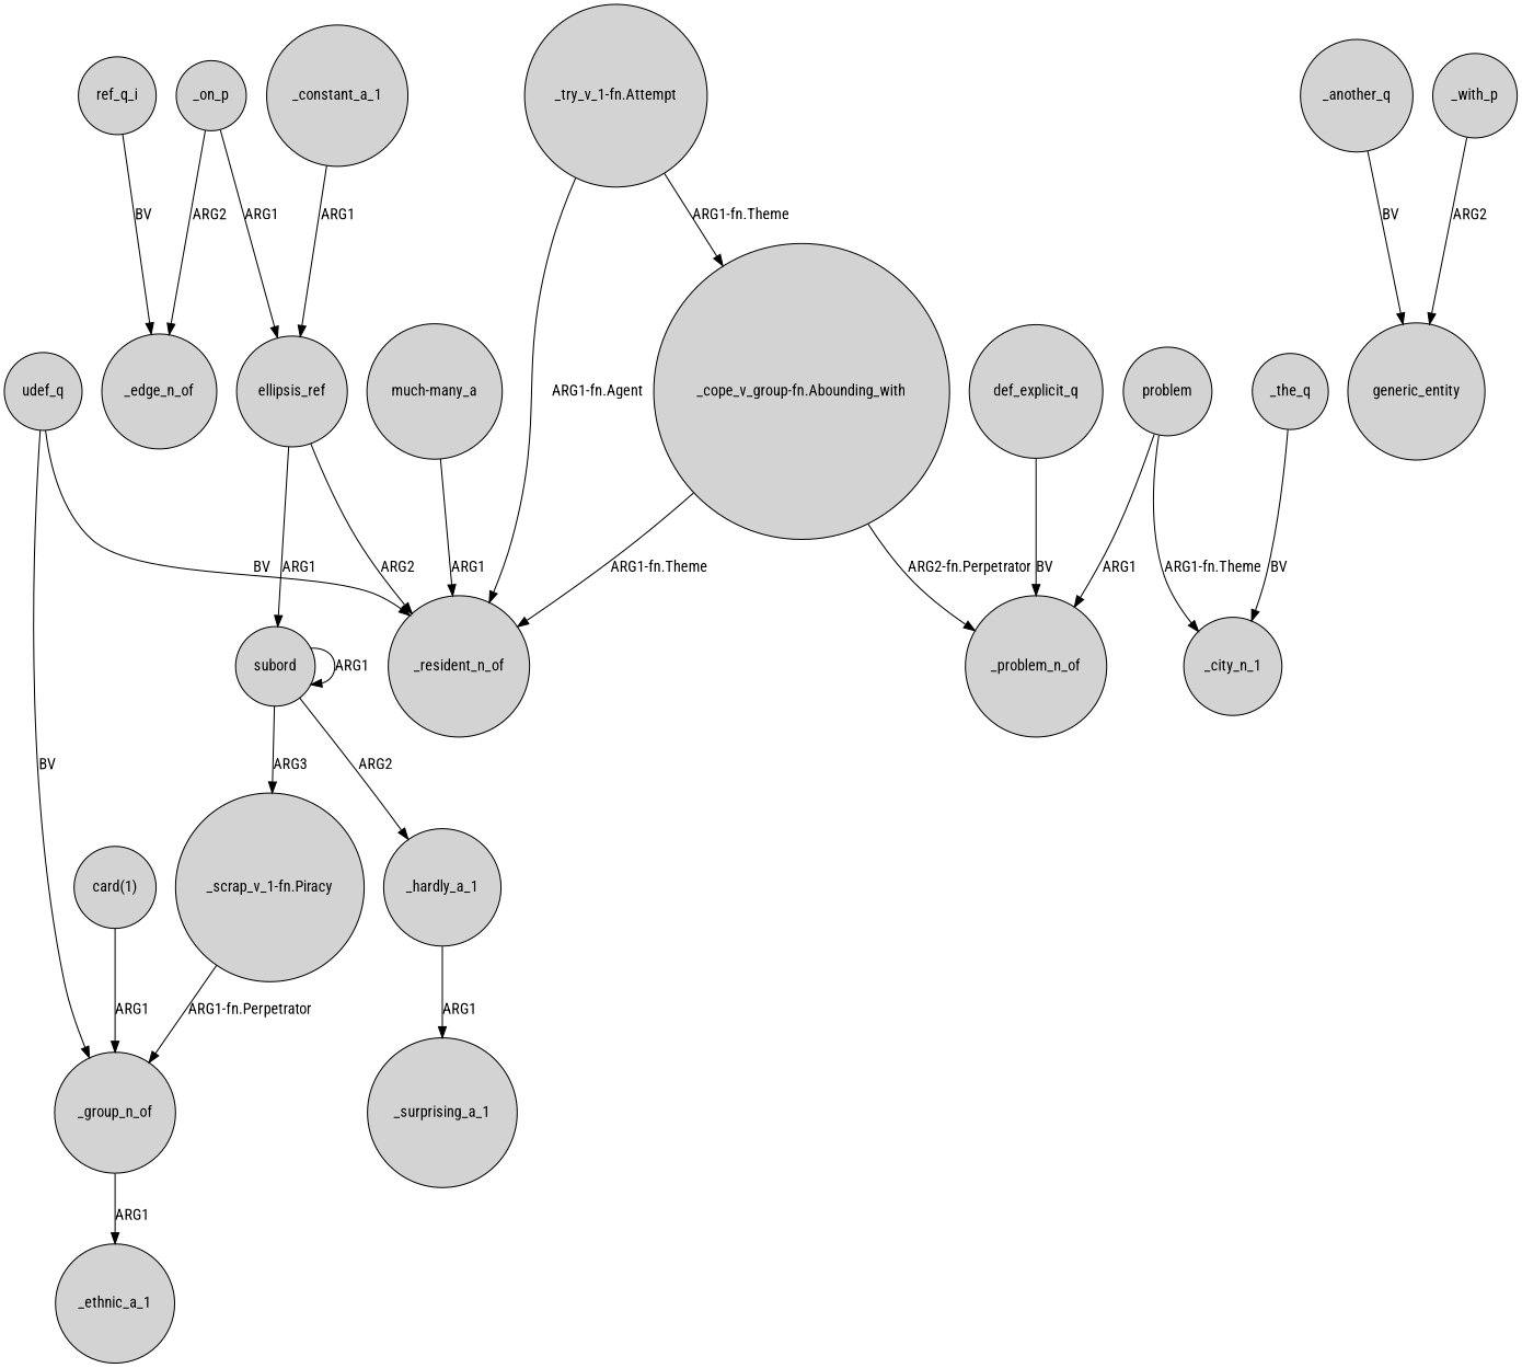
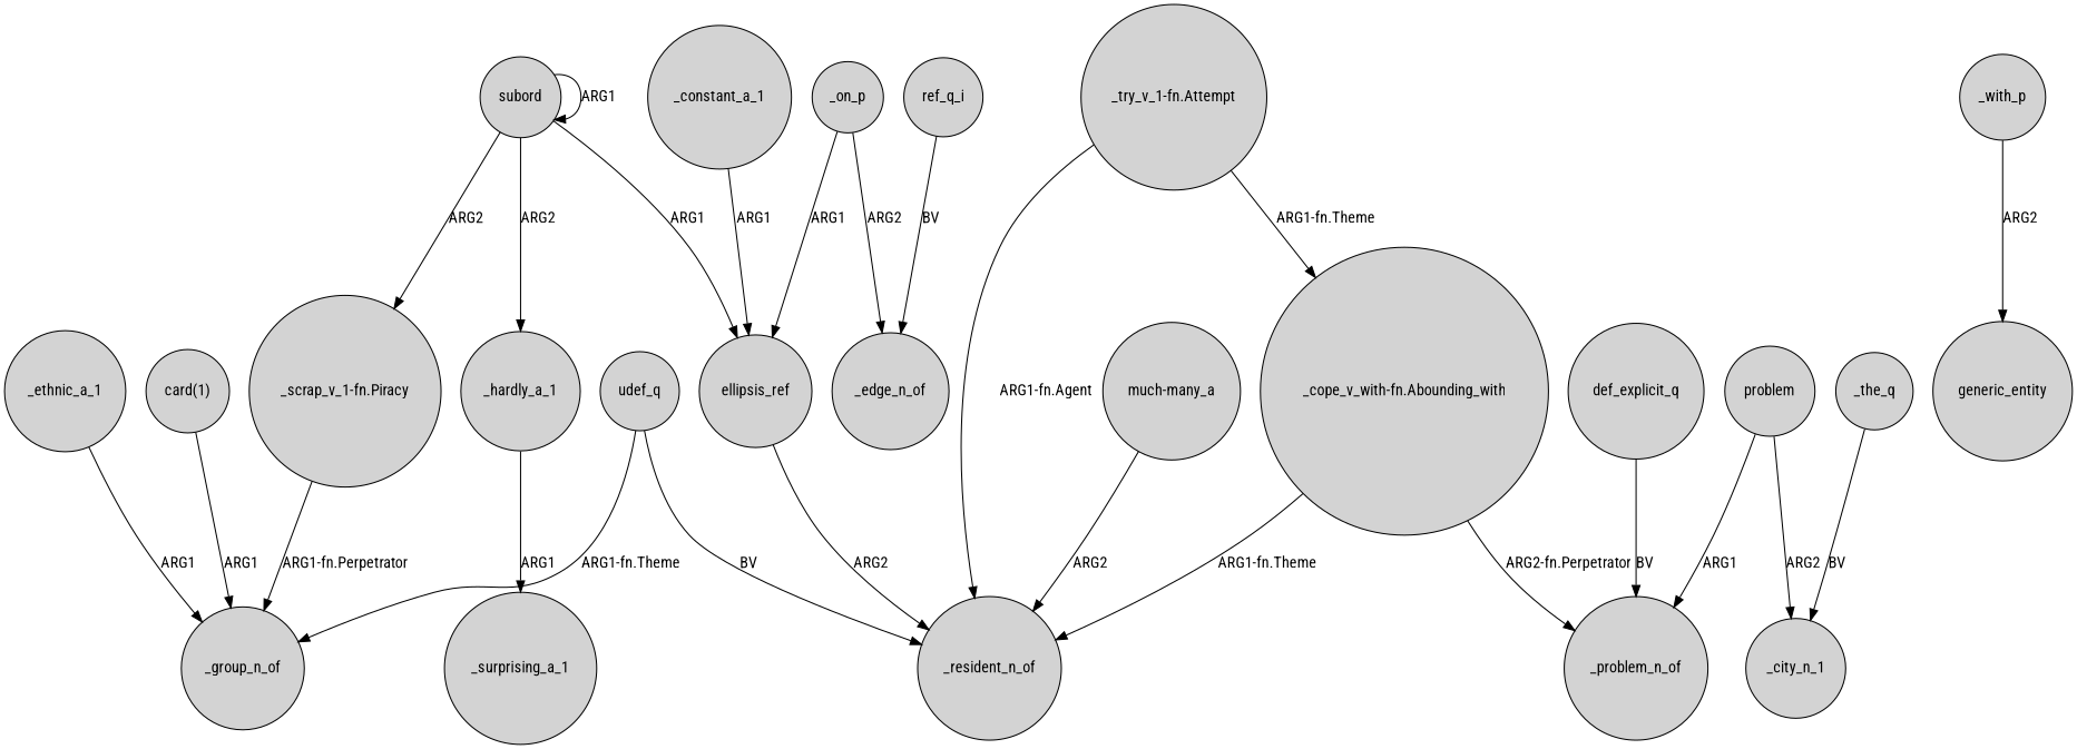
  digraph {
    fontname="Roboto Condensed"
    node [fontname="Roboto Condensed" shape=circle style=filled]
    edge [fontname="Roboto Condensed"]
    "_scrap_v_1-fn.Piracy"
    _group_n_of
    udef_q
    _resident_n_of
-   _another_q
    generic_entity
    _with_p
    _on_p
    _edge_n_of
    ellipsis_ref
    subord
    _hardly_a_1
    _surprising_a_1
    "_try_v_1-fn.Attempt"
-   "_cope_v_with-fn.Abounding_with" [label="_cope_v_group-fn.Abounding_with"]
+   "_cope_v_with-fn.Abounding_with"
    _problem_n_of
    n17 [label=problem]
    _city_n_1
    _ethnic_a_1
    "much-many_a"
    def_explicit_q
    _the_q
    "card(1)"
    n24 [label=ref_q_i]
    _constant_a_1
    "_scrap_v_1-fn.Piracy" -> _group_n_of [label="ARG1-fn.Perpetrator"]
-   udef_q -> _group_n_of [label=BV]
+   udef_q -> _group_n_of [label="ARG1-fn.Theme"]
    udef_q -> _resident_n_of [label=BV]
-   _another_q -> generic_entity [label=BV]
    _with_p -> generic_entity [label=ARG2]
    _on_p -> _edge_n_of [label=ARG2]
    _on_p -> ellipsis_ref [label=ARG1]
    ellipsis_ref -> _resident_n_of [label=ARG2]
-   subord -> "_scrap_v_1-fn.Piracy" [label=ARG3]
-   ellipsis_ref -> subord [label=ARG1]
+   subord -> "_scrap_v_1-fn.Piracy" [label=ARG2]
+   subord -> ellipsis_ref [label=ARG1]
    subord -> subord [label=ARG1]
    subord -> _hardly_a_1 [label=ARG2]
    _hardly_a_1 -> _surprising_a_1 [label=ARG1]
    "_try_v_1-fn.Attempt" -> _resident_n_of [label="ARG1-fn.Agent"]
    "_try_v_1-fn.Attempt" -> "_cope_v_with-fn.Abounding_with" [label="ARG1-fn.Theme"]
    "_cope_v_with-fn.Abounding_with" -> _resident_n_of [label="ARG1-fn.Theme"]
    "_cope_v_with-fn.Abounding_with" -> _problem_n_of [label="ARG2-fn.Perpetrator"]
    n17 -> _problem_n_of [label=ARG1]
-   n17 -> _city_n_1 [label="ARG1-fn.Theme"]
-   _group_n_of -> _ethnic_a_1 [label=ARG1]
-   "much-many_a" -> _resident_n_of [label=ARG1]
+   n17 -> _city_n_1 [label=ARG2]
+   _ethnic_a_1 -> _group_n_of [label=ARG1]
+   "much-many_a" -> _resident_n_of [label=ARG2]
    def_explicit_q -> _problem_n_of [label=BV]
    _the_q -> _city_n_1 [label=BV]
    "card(1)" -> _group_n_of [label=ARG1]
    n24 -> _edge_n_of [label=BV]
    _constant_a_1 -> ellipsis_ref [label=ARG1]
  }
